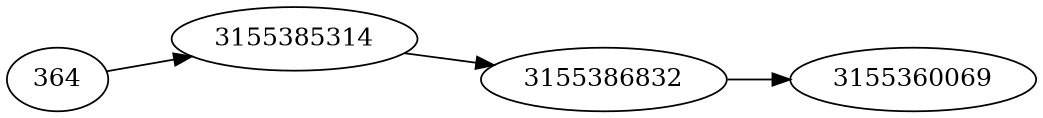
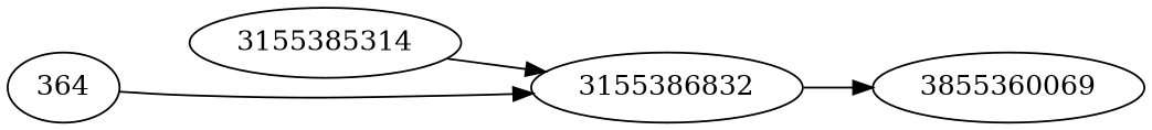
  strict digraph {
    rankdir=LR
    3155385314
    3155386832
-   3155360069
+   3155360069 [label=3855360069]
    n4 [label=364]
    3155385314 -> 3155386832
    3155386832 -> 3155360069
-   n4 -> 3155385314
+   n4 -> 3155386832
  }
